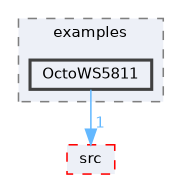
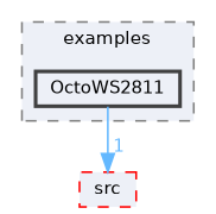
  digraph {
    compound=true
    node [fillcolor="#edf0f7" fontname=Helvetica fontsize=10 shape=box]
-   n1 [color=grey25 height=0.2 label=OctoWS5811 style="filled,bold" width=0.4]
+   n1 [color=grey25 height=0.2 label=OctoWS2811 style="filled,bold" width=0.4]
    n2 [color=red height=0.2 label=src style="filled,dashed" width=0.4]
    subgraph cluster_1 {
      bgcolor="#edf0f7"
      fontname=Helvetica
      fontsize=10
      label=examples
      pencolor=grey50
      style="filled,dashed"
      n1
    }
    n1 -> n2 [color=steelblue1 fontcolor=steelblue1 fontname=Helvetica fontsize=10 headlabel=1 labeldistance=1.5 labelfontname=Helvetica labelfontsize=10]
  }
